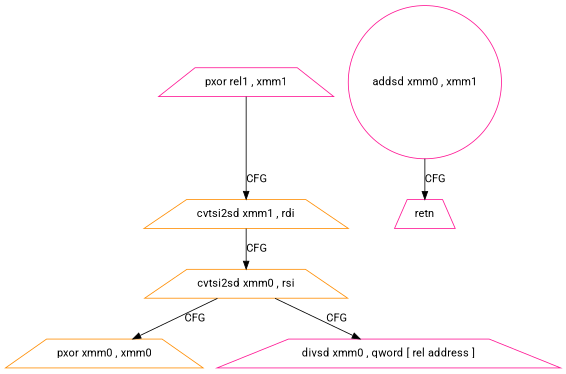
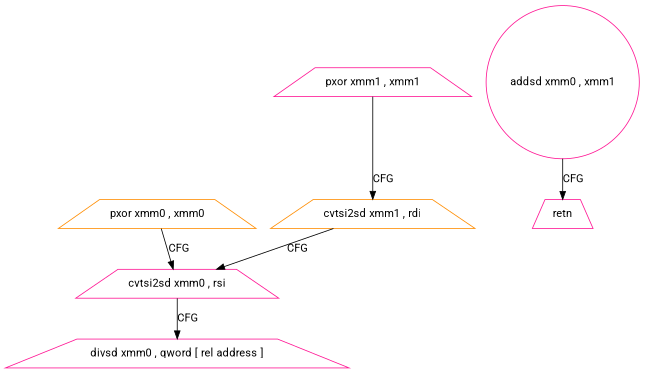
  digraph {
    fontname=Roboto
    node [color=deeppink fontname=Roboto shape=trapezium]
    edge [fontname=Roboto]
    n1 [color=darkorange label="pxor xmm0 , xmm0"]
-   n2 [color=darkorange label="cvtsi2sd xmm0 , rsi"]
+   n2 [label="cvtsi2sd xmm0 , rsi"]
    n3 [label="divsd xmm0 , qword [ rel address ]"]
-   n4 [label="pxor rel1 , xmm1"]
+   n4 [label="pxor xmm1 , xmm1"]
    n5 [color=darkorange label="cvtsi2sd xmm1 , rdi"]
    n6 [label="addsd xmm0 , xmm1" shape=circle]
    n7 [label=retn]
-   n2 -> n1 [label=CFG]
+   n1 -> n2 [label=CFG]
    n2 -> n3 [label=CFG]
    n4 -> n5 [label=CFG]
    n5 -> n2 [label=CFG]
    n6 -> n7 [label=CFG]
  }
